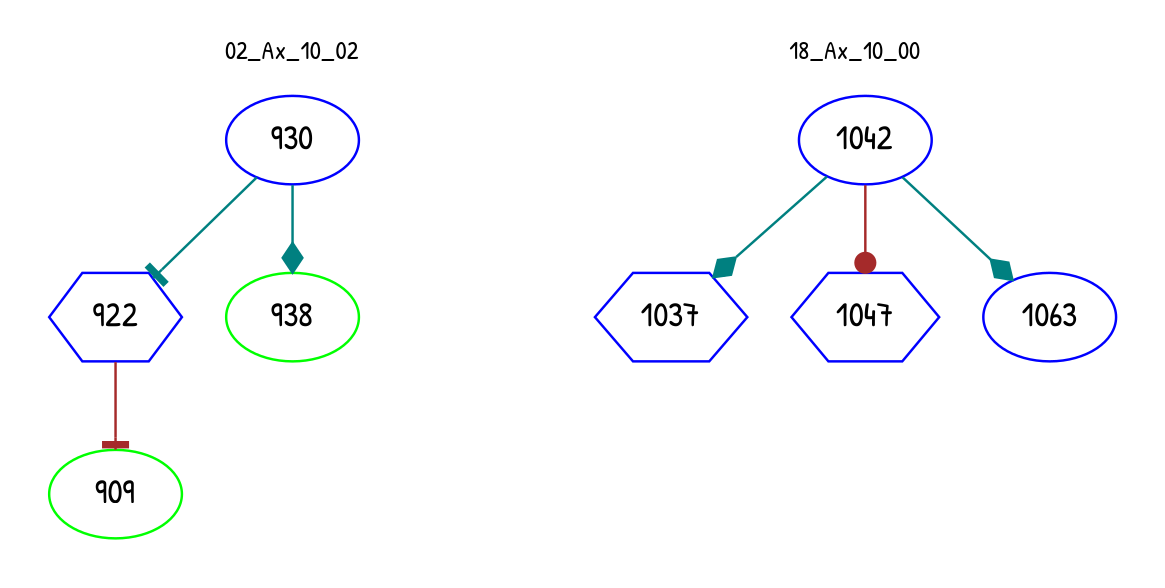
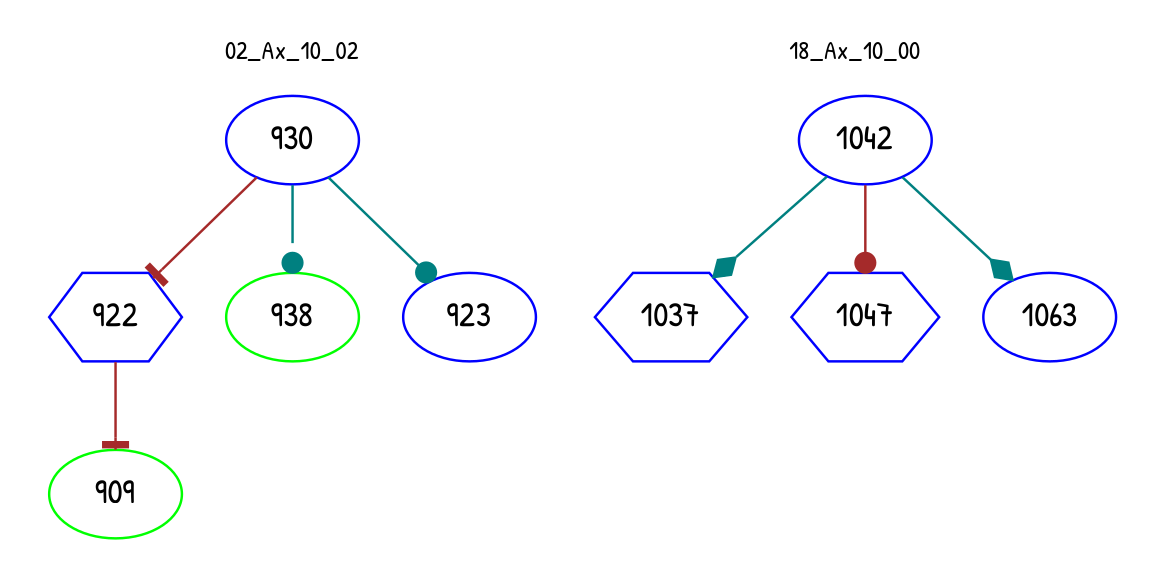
  digraph {
    fontname="Patrick Hand"
    node [color=blue fontname="Patrick Hand" shape=ellipse]
    edge [arrowhead=diamond color=teal fontname="Patrick Hand"]
    n1 [label=930]
    n2 [label=922 shape=hexagon]
    n3 [color=green label=938]
+   n4 [label=923]
    n5 [color=green label=909]
    n6 [label=1042]
    n7 [label=1037 shape=hexagon]
    n8 [label=1047 shape=hexagon]
    n9 [label=1063]
    subgraph cluster_1 {
      color=white
      fontsize=10
      label="02_Ax_10_02"
      n1
      n2
      n3
+     n4
      n5
    }
    subgraph cluster_2 {
      color=white
      fontsize=10
      label="18_Ax_10_00"
      n6
      n7
      n8
      n9
    }
-   n1 -> n2 [arrowhead=tee]
-   n1 -> n3
+   n1 -> n2 [arrowhead=tee color=brown]
+   n1 -> n3 [arrowhead=dot]
+   n1 -> n4 [arrowhead=dot]
    n2 -> n5 [arrowhead=tee color=brown]
    n6 -> n7
    n6 -> n8 [arrowhead=dot color=brown]
    n6 -> n9
  }
